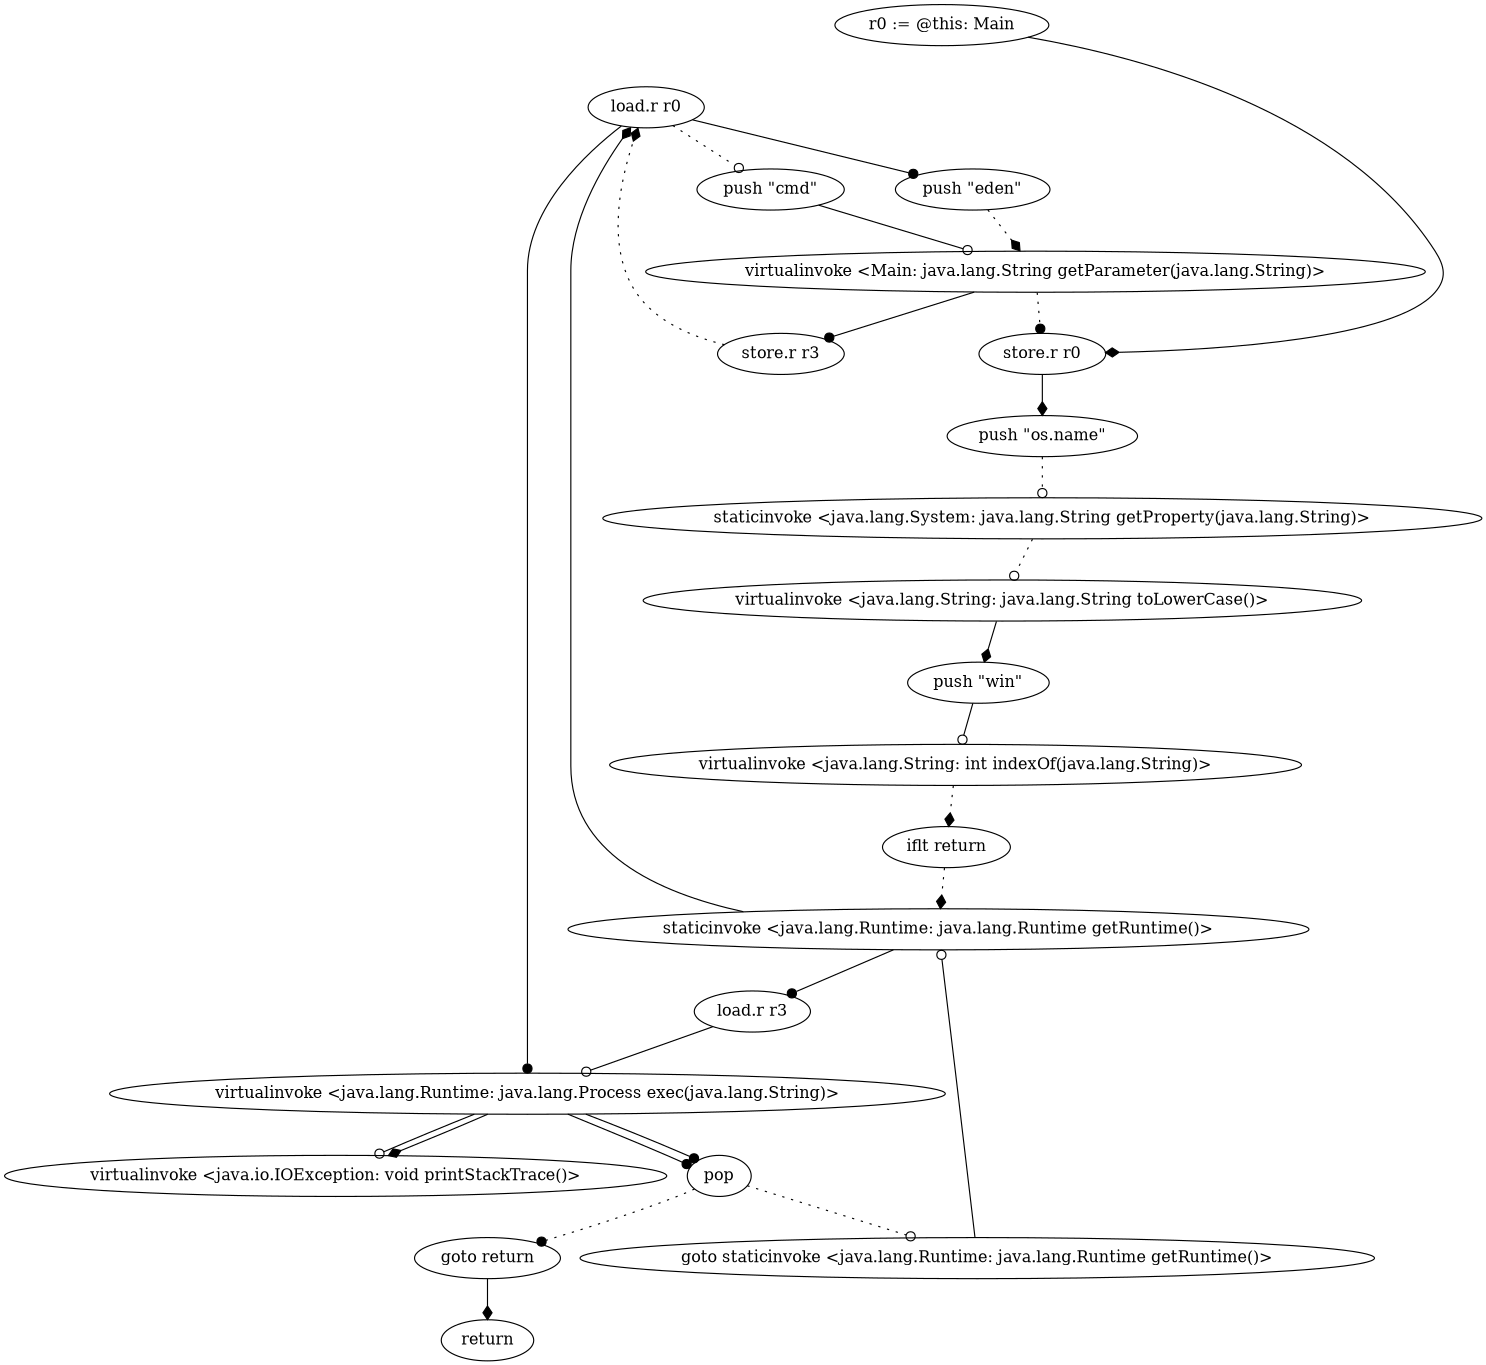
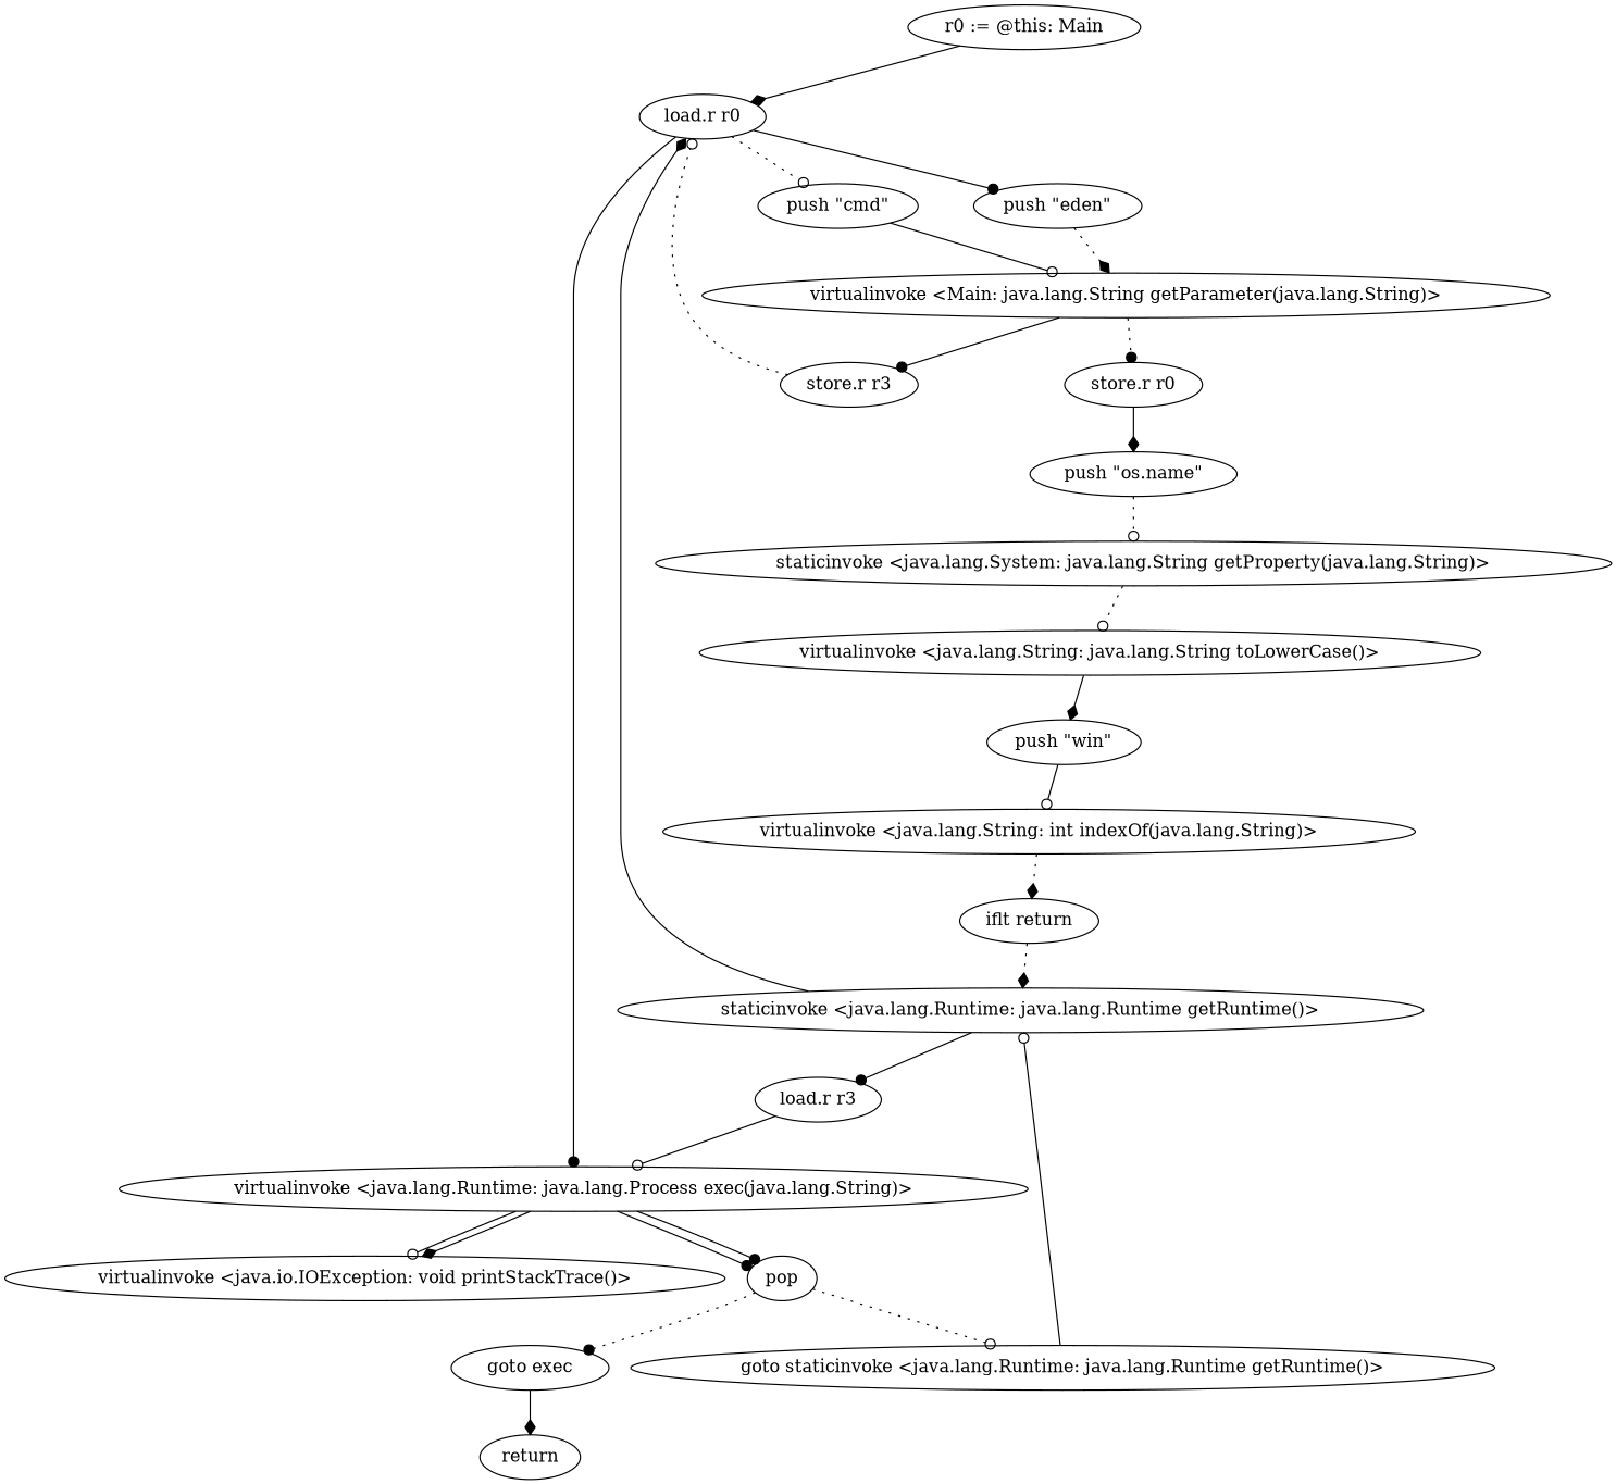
  digraph {
    edge [arrowhead=odot style=solid]
    "r0 := @this: Main"
    "load.r r0"
    "push \"eden\""
    "push \"cmd\""
    "virtualinvoke <java.lang.Runtime: java.lang.Process exec(java.lang.String)>"
    "virtualinvoke <Main: java.lang.String getParameter(java.lang.String)>"
    pop
    "virtualinvoke <java.io.IOException: void printStackTrace()>"
    "store.r r3"
    "store.r r0"
    "push \"os.name\""
    "staticinvoke <java.lang.System: java.lang.String getProperty(java.lang.String)>"
    "virtualinvoke <java.lang.String: java.lang.String toLowerCase()>"
    "push \"win\""
    "virtualinvoke <java.lang.String: int indexOf(java.lang.String)>"
    "iflt return"
    "staticinvoke <java.lang.Runtime: java.lang.Runtime getRuntime()>"
    "load.r r3"
    "goto staticinvoke <java.lang.Runtime: java.lang.Runtime getRuntime()>"
-   "goto return"
+   "goto return" [label="goto exec"]
    return
-   "r0 := @this: Main" -> "store.r r0" [arrowhead=diamond]
+   "r0 := @this: Main" -> "load.r r0" [arrowhead=diamond]
    "load.r r0" -> "push \"eden\"" [arrowhead=dot]
    "load.r r0" -> "push \"cmd\"" [style=dotted]
    "load.r r0" -> "virtualinvoke <java.lang.Runtime: java.lang.Process exec(java.lang.String)>" [arrowhead=dot]
    "push \"eden\"" -> "virtualinvoke <Main: java.lang.String getParameter(java.lang.String)>" [arrowhead=diamond style=dotted]
    "push \"cmd\"" -> "virtualinvoke <Main: java.lang.String getParameter(java.lang.String)>"
    "virtualinvoke <java.lang.Runtime: java.lang.Process exec(java.lang.String)>" -> pop [arrowhead=dot]
    "virtualinvoke <java.lang.Runtime: java.lang.Process exec(java.lang.String)>" -> pop [arrowhead=dot]
    "virtualinvoke <java.lang.Runtime: java.lang.Process exec(java.lang.String)>" -> "virtualinvoke <java.io.IOException: void printStackTrace()>"
    "virtualinvoke <java.lang.Runtime: java.lang.Process exec(java.lang.String)>" -> "virtualinvoke <java.io.IOException: void printStackTrace()>" [arrowhead=diamond]
    "virtualinvoke <Main: java.lang.String getParameter(java.lang.String)>" -> "store.r r3" [arrowhead=dot]
    "virtualinvoke <Main: java.lang.String getParameter(java.lang.String)>" -> "store.r r0" [arrowhead=dot style=dotted]
    pop -> "goto staticinvoke <java.lang.Runtime: java.lang.Runtime getRuntime()>" [style=dotted]
    pop -> "goto return" [arrowhead=dot style=dotted]
-   "store.r r3" -> "load.r r0" [arrowhead=diamond style=dotted]
+   "store.r r3" -> "load.r r0" [style=dotted]
    "store.r r0" -> "push \"os.name\"" [arrowhead=diamond]
    "push \"os.name\"" -> "staticinvoke <java.lang.System: java.lang.String getProperty(java.lang.String)>" [style=dotted]
    "staticinvoke <java.lang.System: java.lang.String getProperty(java.lang.String)>" -> "virtualinvoke <java.lang.String: java.lang.String toLowerCase()>" [style=dotted]
    "virtualinvoke <java.lang.String: java.lang.String toLowerCase()>" -> "push \"win\"" [arrowhead=diamond]
    "push \"win\"" -> "virtualinvoke <java.lang.String: int indexOf(java.lang.String)>"
    "virtualinvoke <java.lang.String: int indexOf(java.lang.String)>" -> "iflt return" [arrowhead=diamond style=dotted]
    "iflt return" -> "staticinvoke <java.lang.Runtime: java.lang.Runtime getRuntime()>" [arrowhead=diamond style=dotted]
    "staticinvoke <java.lang.Runtime: java.lang.Runtime getRuntime()>" -> "load.r r0" [arrowhead=diamond]
    "staticinvoke <java.lang.Runtime: java.lang.Runtime getRuntime()>" -> "load.r r3" [arrowhead=dot]
    "load.r r3" -> "virtualinvoke <java.lang.Runtime: java.lang.Process exec(java.lang.String)>"
    "goto staticinvoke <java.lang.Runtime: java.lang.Runtime getRuntime()>" -> "staticinvoke <java.lang.Runtime: java.lang.Runtime getRuntime()>"
    "goto return" -> return [arrowhead=diamond]
  }
